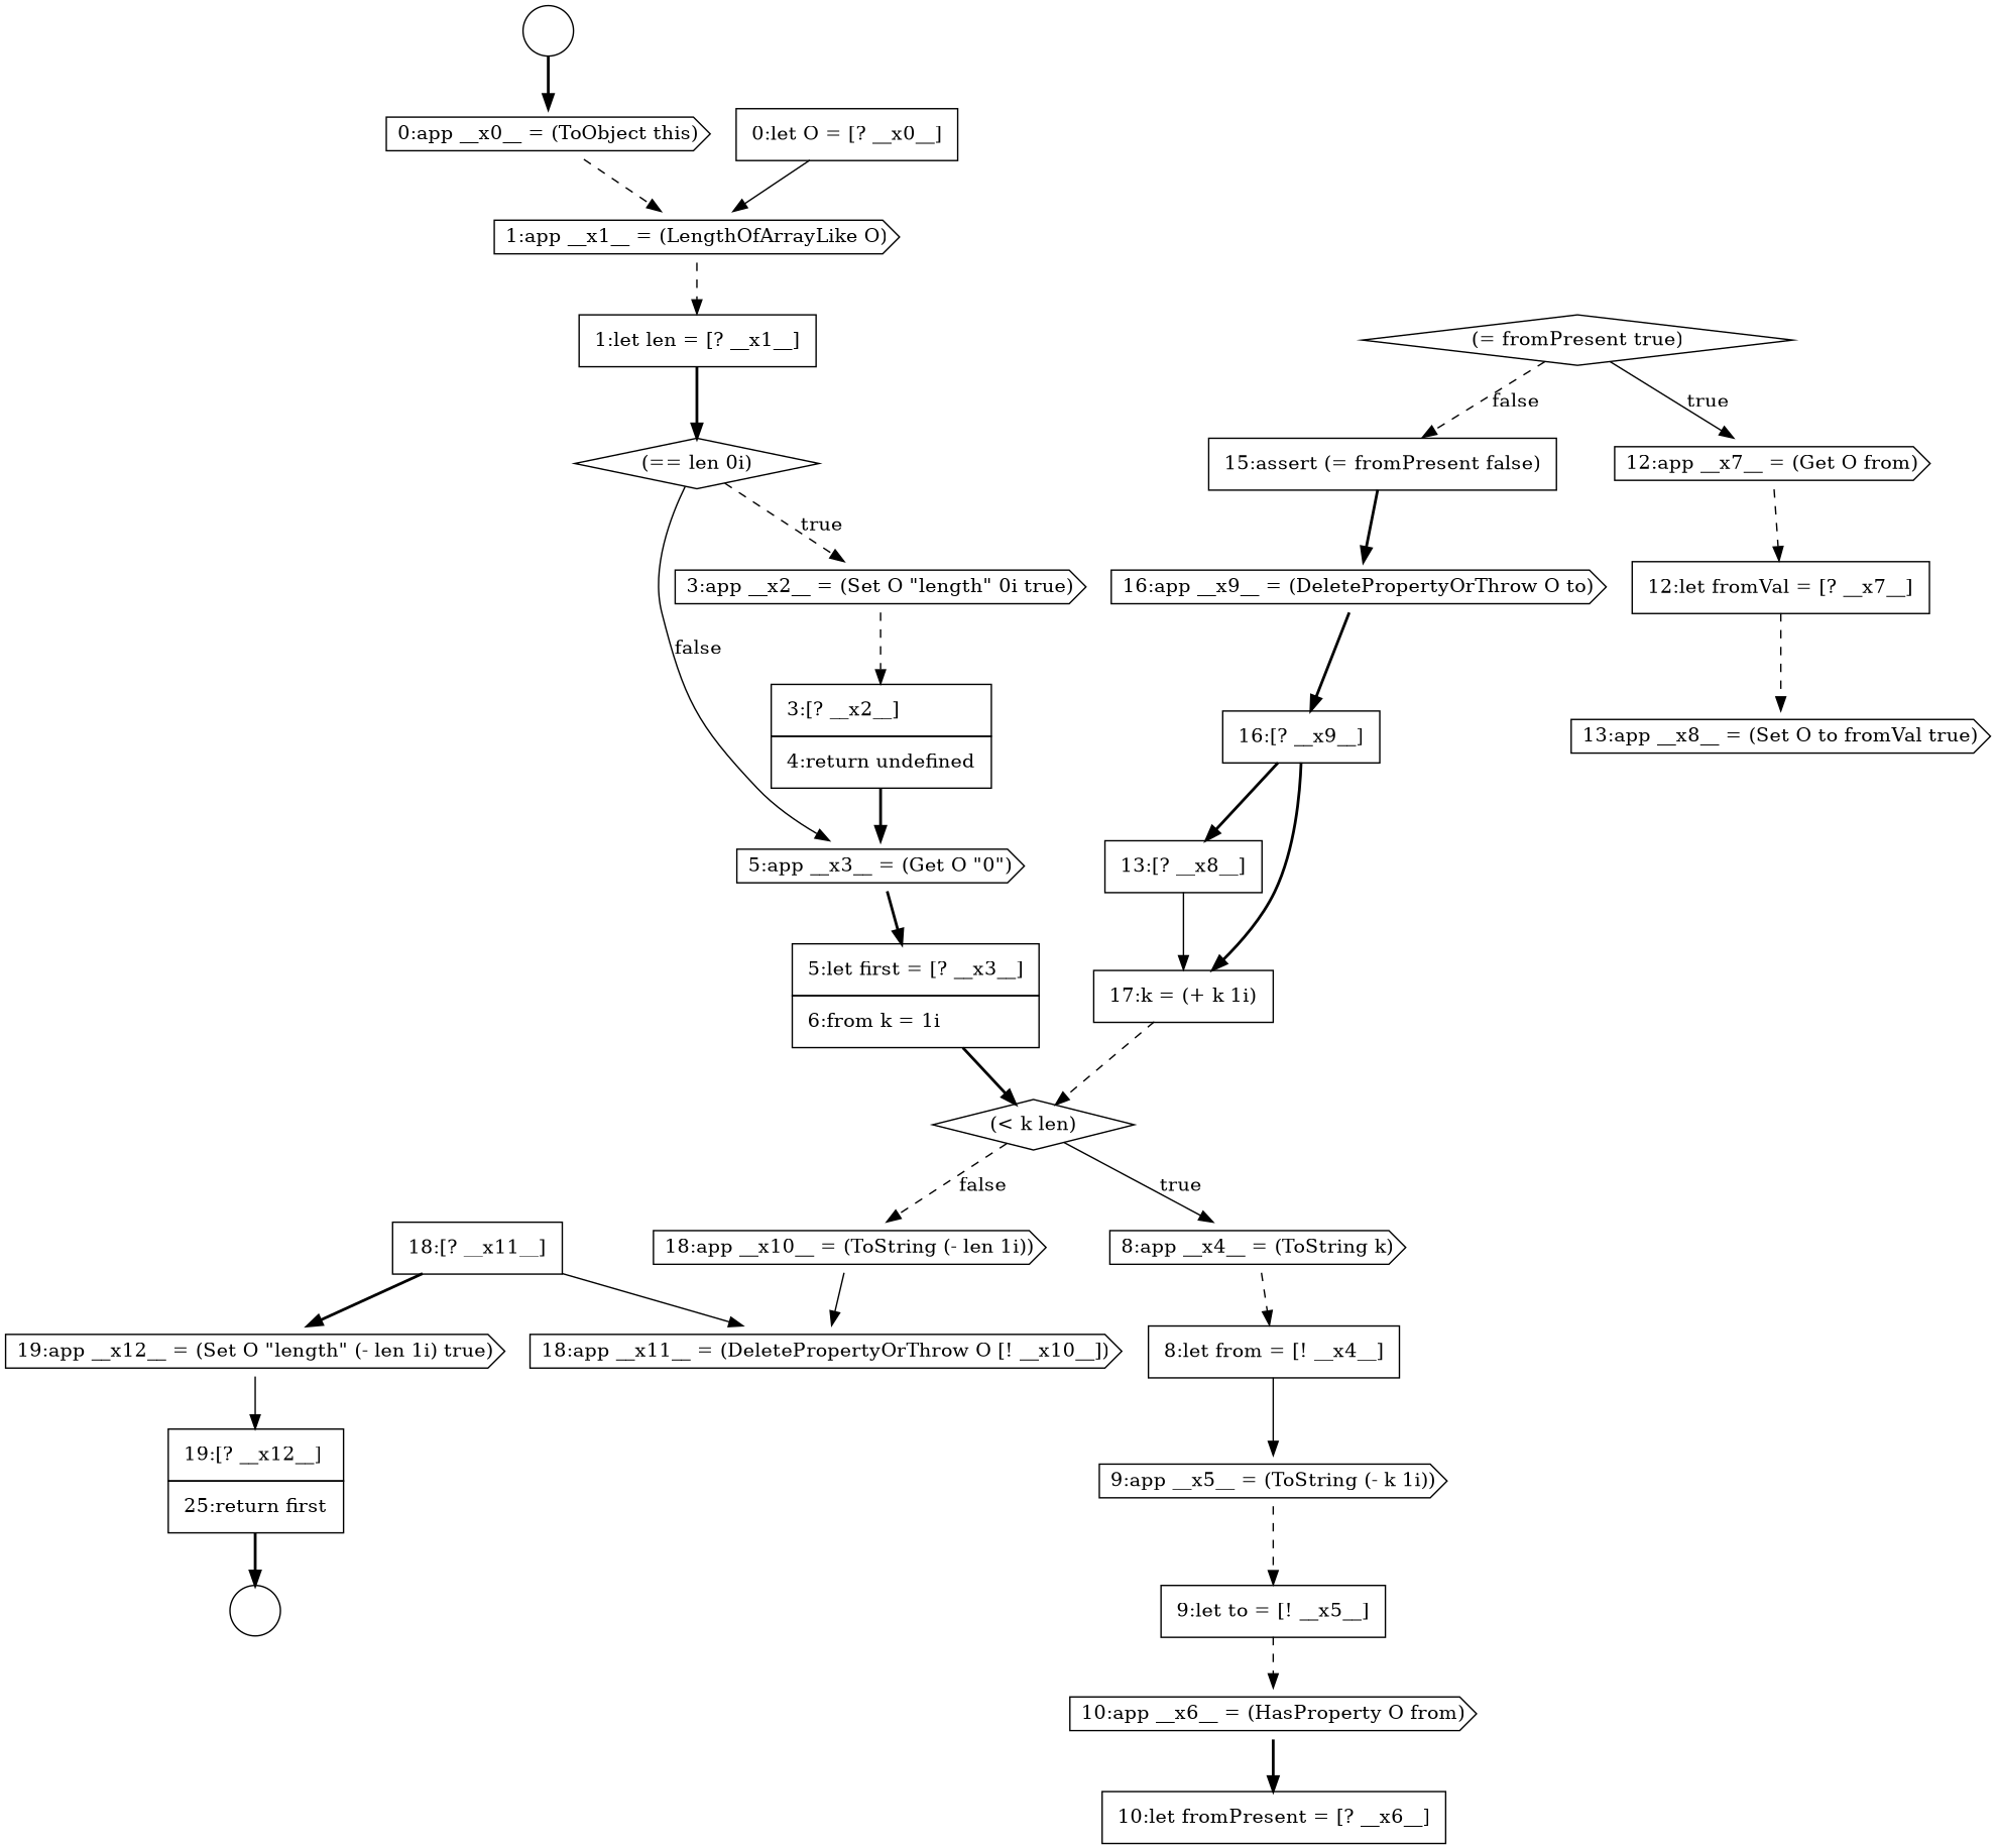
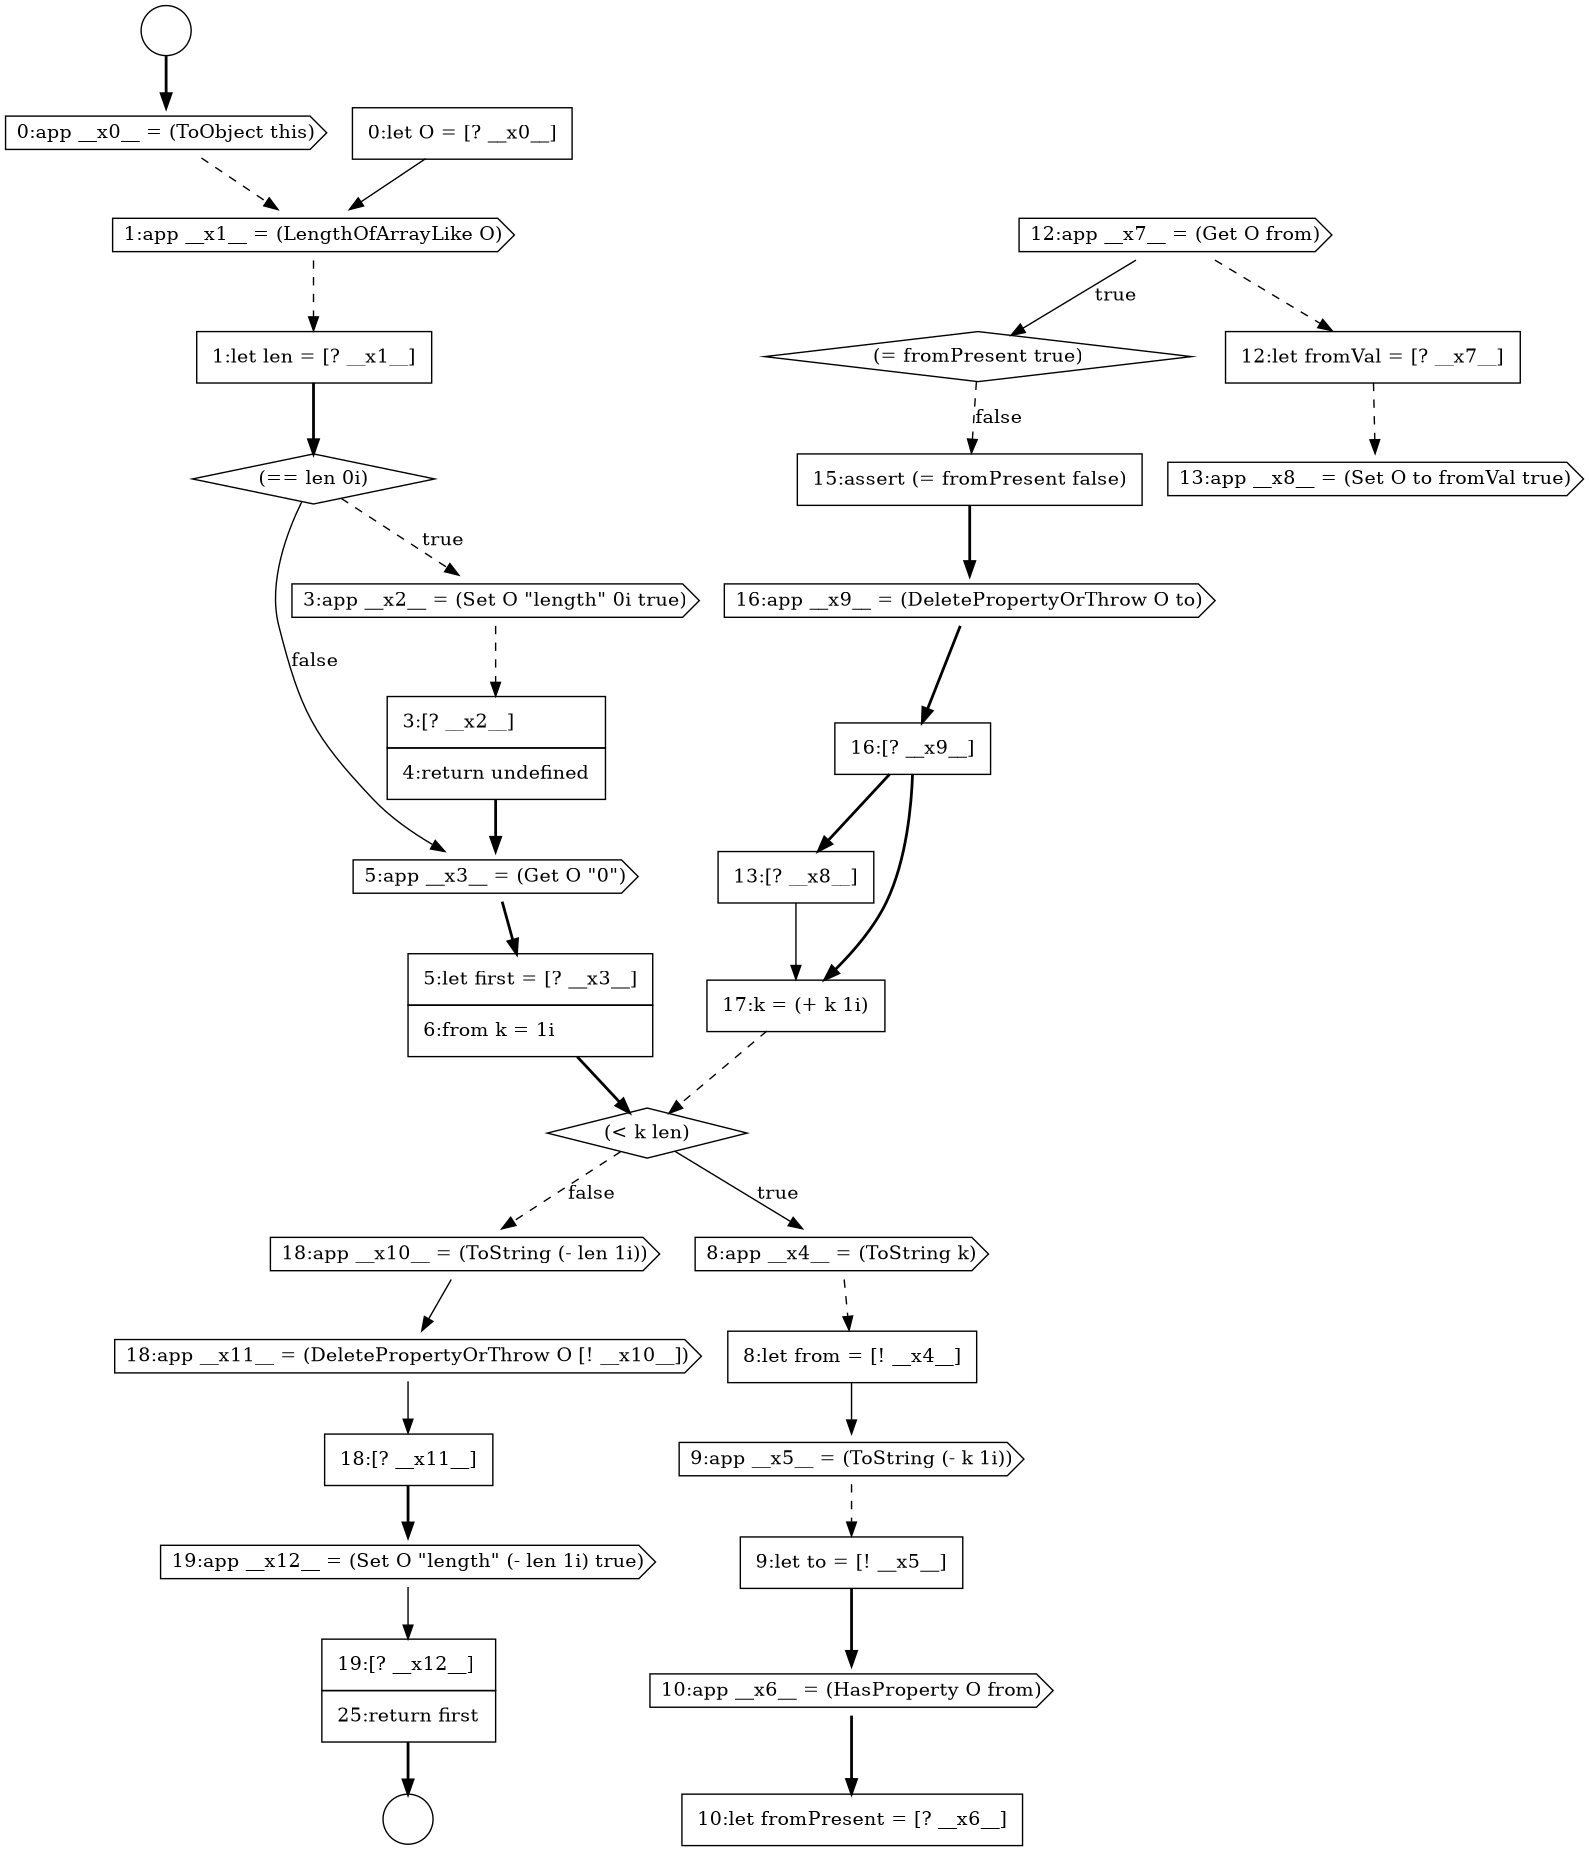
  digraph {
    node [color=black fillcolor=white shape=none style=filled]
    edge [color=black style=dashed]
    n1 [label=<<font color="black">     <table border="0" cellborder="1" cellspacing="0" cellpadding="10">       <tr><td align="left">10:let fromPresent = [? __x6__]</td></tr>     </table>   </font>> margin=0]
    n2 [label=<<font color="black">(= fromPresent true)</font>> shape=diamond]
    n3 [label=<<font color="black">     <table border="0" cellborder="1" cellspacing="0" cellpadding="10">       <tr><td align="left">15:assert (= fromPresent false)</td></tr>     </table>   </font>> margin=0]
    n4 [label=<<font color="black">12:app __x7__ = (Get O from)</font>> shape=cds]
    n5 [label=<<font color="black">     <table border="0" cellborder="1" cellspacing="0" cellpadding="10">       <tr><td align="left">5:let first = [? __x3__]</td></tr>       <tr><td align="left">6:from k = 1i</td></tr>     </table>   </font>> margin=0]
    n6 [label=<<font color="black">(&lt; k len)</font>> shape=diamond]
    n7 [label=<<font color="black">18:app __x10__ = (ToString (- len 1i))</font>> shape=cds]
    n8 [label=<<font color="black">8:app __x4__ = (ToString k)</font>> shape=cds]
    n9 [label=<<font color="black">13:app __x8__ = (Set O to fromVal true)</font>> shape=cds]
    n10 [label=<<font color="black">     <table border="0" cellborder="1" cellspacing="0" cellpadding="10">       <tr><td align="left">13:[? __x8__]</td></tr>     </table>   </font>> margin=0]
    n11 [label=<<font color="black">     <table border="0" cellborder="1" cellspacing="0" cellpadding="10">       <tr><td align="left">17:k = (+ k 1i)</td></tr>     </table>   </font>> margin=0]
    n12 [label=<<font color="black">16:app __x9__ = (DeletePropertyOrThrow O to)</font>> shape=cds]
    n13 [label=<<font color="black">     <table border="0" cellborder="1" cellspacing="0" cellpadding="10">       <tr><td align="left">16:[? __x9__]</td></tr>     </table>   </font>> margin=0]
    n14 [label=<<font color="black">     <table border="0" cellborder="1" cellspacing="0" cellpadding="10">       <tr><td align="left">12:let fromVal = [? __x7__]</td></tr>     </table>   </font>> margin=0]
    n15 [label=" " shape=circle]
    n16 [label=<<font color="black">0:app __x0__ = (ToObject this)</font>> shape=cds]
    n17 [label=<<font color="black">1:app __x1__ = (LengthOfArrayLike O)</font>> shape=cds]
    n18 [label=<<font color="black">     <table border="0" cellborder="1" cellspacing="0" cellpadding="10">       <tr><td align="left">1:let len = [? __x1__]</td></tr>     </table>   </font>> margin=0]
    n19 [label=<<font color="black">(== len 0i)</font>> shape=diamond]
    n20 [label=<<font color="black">5:app __x3__ = (Get O &quot;0&quot;)</font>> shape=cds]
    n21 [label=<<font color="black">3:app __x2__ = (Set O &quot;length&quot; 0i true)</font>> shape=cds]
    n22 [label=<<font color="black">     <table border="0" cellborder="1" cellspacing="0" cellpadding="10">       <tr><td align="left">18:[? __x11__]</td></tr>     </table>   </font>> margin=0]
    n23 [label=<<font color="black">19:app __x12__ = (Set O &quot;length&quot; (- len 1i) true)</font>> shape=cds]
    n24 [label=<<font color="black">     <table border="0" cellborder="1" cellspacing="0" cellpadding="10">       <tr><td align="left">19:[? __x12__]</td></tr>       <tr><td align="left">25:return first</td></tr>     </table>   </font>> margin=0]
    n25 [label=<<font color="black">18:app __x11__ = (DeletePropertyOrThrow O [! __x10__])</font>> shape=cds]
    n26 [label=<<font color="black">10:app __x6__ = (HasProperty O from)</font>> shape=cds]
    n27 [label=<<font color="black">     <table border="0" cellborder="1" cellspacing="0" cellpadding="10">       <tr><td align="left">0:let O = [? __x0__]</td></tr>     </table>   </font>> margin=0]
    n28 [label=<<font color="black">9:app __x5__ = (ToString (- k 1i))</font>> shape=cds]
    n29 [label=<<font color="black">     <table border="0" cellborder="1" cellspacing="0" cellpadding="10">       <tr><td align="left">9:let to = [! __x5__]</td></tr>     </table>   </font>> margin=0]
    n30 [label=" " shape=circle]
    n31 [label=<<font color="black">     <table border="0" cellborder="1" cellspacing="0" cellpadding="10">       <tr><td align="left">8:let from = [! __x4__]</td></tr>     </table>   </font>> margin=0]
    n32 [label=<<font color="black">     <table border="0" cellborder="1" cellspacing="0" cellpadding="10">       <tr><td align="left">3:[? __x2__]</td></tr>       <tr><td align="left">4:return undefined</td></tr>     </table>   </font>> margin=0]
    n2 -> n3 [label=<<font color="black">false</font>>]
-   n2 -> n4 [label=<<font color="black">true</font>> style=solid]
+   n4 -> n2 [label=<<font color="black">true</font>> style=solid]
    n3 -> n12 [style=bold]
    n4 -> n14
    n5 -> n6 [style=bold]
    n6 -> n7 [label=<<font color="black">false</font>>]
    n6 -> n8 [label=<<font color="black">true</font>> style=solid]
    n7 -> n25 [style=solid]
    n8 -> n31
    n10 -> n11 [style=solid]
    n11 -> n6
    n12 -> n13 [style=bold]
    n13 -> n10 [style=bold]
    n13 -> n11 [style=bold]
    n14 -> n9
    n15 -> n16 [style=bold]
    n16 -> n17
    n17 -> n18
    n18 -> n19 [style=bold]
    n19 -> n20 [label=<<font color="black">false</font>> style=solid]
    n19 -> n21 [label=<<font color="black">true</font>>]
    n20 -> n5 [style=bold]
    n21 -> n32
    n22 -> n23 [style=bold]
    n23 -> n24 [style=solid]
    n24 -> n30 [style=bold]
-   n22 -> n25 [style=solid]
+   n25 -> n22 [style=solid]
    n26 -> n1 [style=bold]
    n27 -> n17 [style=solid]
    n28 -> n29
-   n29 -> n26
+   n29 -> n26 [style=bold]
    n31 -> n28 [style=solid]
    n32 -> n20 [style=bold]
  }
